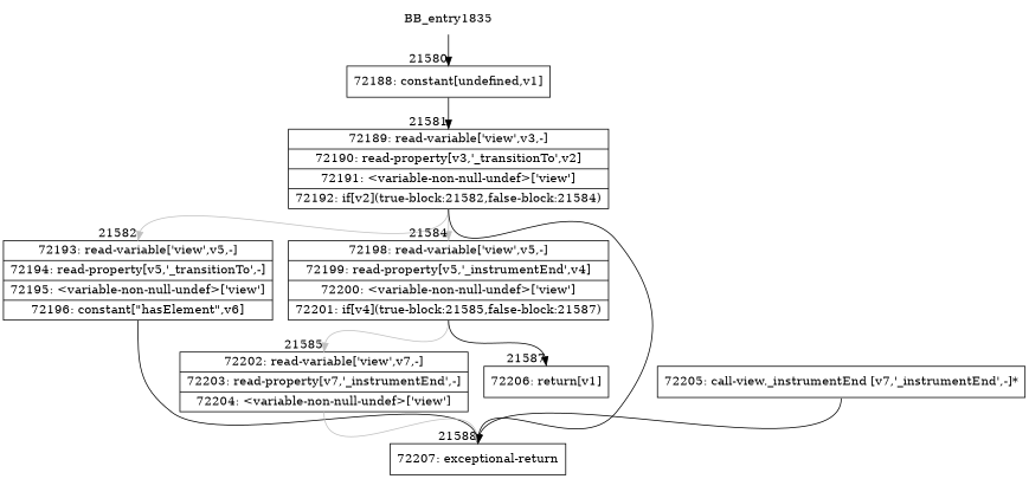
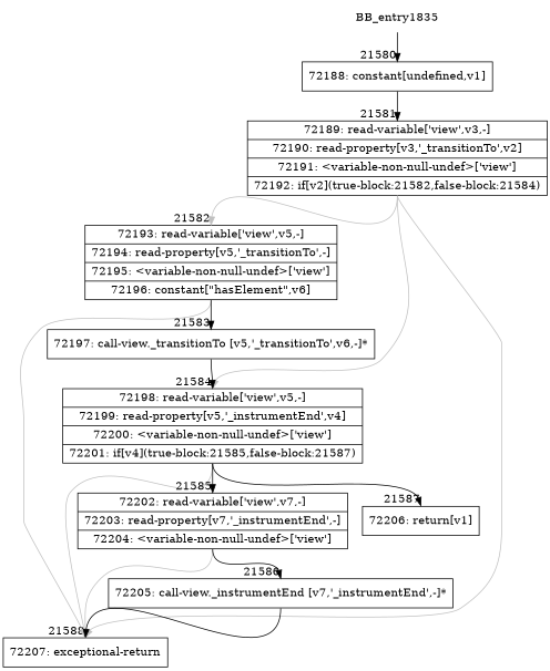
  digraph {
    rankdir=TD
    node [shape=record]
    edge [headport=n tailport=s]
    n1 [label=BB_entry1835 shape=none]
    n2 [label="{72188: constant[undefined,v1]}"]
    n3 [label="{72189: read-variable['view',v3,-]|72190: read-property[v3,'_transitionTo',v2]|72191: \<variable-non-null-undef\>['view']|72192: if[v2](true-block:21582,false-block:21584)}"]
    n4 [label="{72193: read-variable['view',v5,-]|72194: read-property[v5,'_transitionTo',-]|72195: \<variable-non-null-undef\>['view']|72196: constant[\"hasElement\",v6]}"]
    n5 [label="{72198: read-variable['view',v5,-]|72199: read-property[v5,'_instrumentEnd',v4]|72200: \<variable-non-null-undef\>['view']|72201: if[v4](true-block:21585,false-block:21587)}"]
    n6 [label="{72207: exceptional-return}"]
+   n7 [label="{72197: call-view._transitionTo [v5,'_transitionTo',v6,-]*}"]
    n8 [label="{72202: read-variable['view',v7,-]|72203: read-property[v7,'_instrumentEnd',-]|72204: \<variable-non-null-undef\>['view']}"]
    n9 [label="{72206: return[v1]}"]
    n10 [label="{72205: call-view._instrumentEnd [v7,'_instrumentEnd',-]*}"]
    n1 -> n2 [headlabel="    21580"]
    n2 -> n3 [headlabel="      21581"]
    n3 -> n4 [color=gray headlabel="      21582"]
    n3 -> n5 [color=gray headlabel="      21584"]
-   n3 -> n6 [color=black headlabel="      21588"]
-   n4 -> n6 [color=black]
-   n5 -> n8 [headlabel="      21585" color=gray]
+   n3 -> n6 [color=gray headlabel="      21588"]
+   n4 -> n6 [color=gray]
+   n4 -> n7 [headlabel="      21583"]
+   n5 -> n6 [color=gray]
+   n5 -> n8 [headlabel="      21585"]
    n5 -> n9 [headlabel="      21587"]
+   n7 -> n5
    n8 -> n6 [color=gray]
+   n8 -> n10 [headlabel="      21586"]
    n10 -> n6 [color=black]
  }
